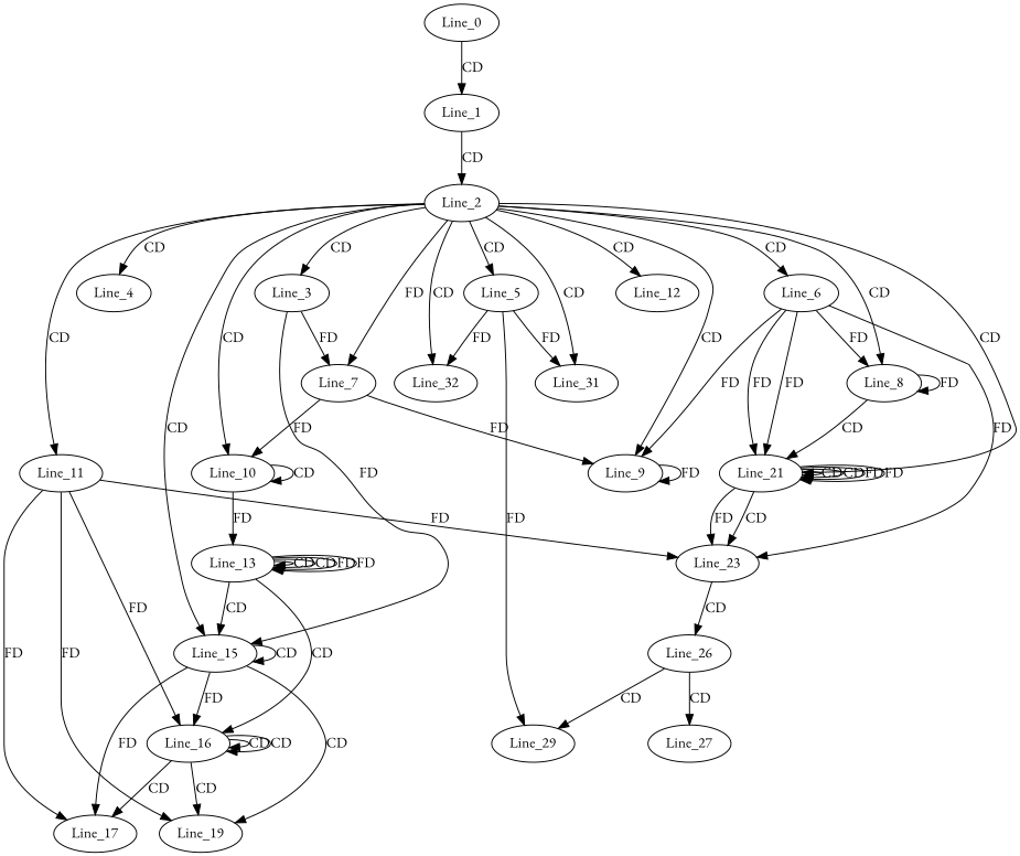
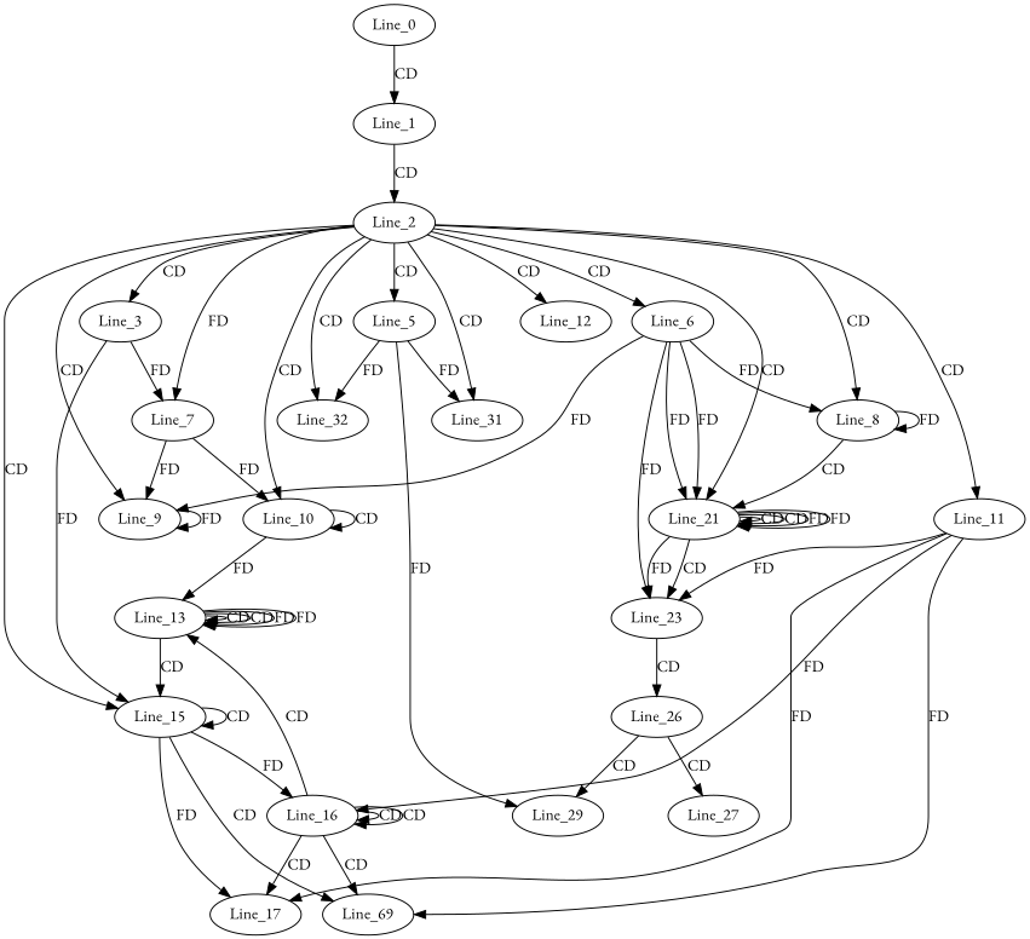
  digraph {
    fontname="EB Garamond"
    node [fontname="EB Garamond"]
    edge [fontname="EB Garamond"]
    Line_0
    Line_1
    Line_2
    Line_3
-   Line_4
    Line_5
    Line_6
    Line_7
    Line_8
    Line_9
    Line_10
    Line_11
    Line_12
    Line_21
    Line_31
    Line_32
    Line_15
    Line_29
    Line_23
    Line_13
    Line_16
    Line_17
-   Line_19
+   Line_19 [label=Line_69]
    Line_26
    Line_27
    Line_0 -> Line_1 [label=CD]
    Line_1 -> Line_2 [label=CD]
    Line_2 -> Line_3 [label=CD]
-   Line_2 -> Line_4 [label=CD]
    Line_2 -> Line_5 [label=CD]
    Line_2 -> Line_6 [label=CD]
    Line_2 -> Line_7 [label=FD]
    Line_2 -> Line_8 [label=CD]
    Line_2 -> Line_9 [label=CD]
    Line_2 -> Line_10 [label=CD]
    Line_2 -> Line_11 [label=CD]
    Line_2 -> Line_12 [label=CD]
    Line_2 -> Line_21 [label=CD]
    Line_2 -> Line_31 [label=CD]
    Line_2 -> Line_32 [label=CD]
    Line_2 -> Line_15 [label=CD]
    Line_3 -> Line_7 [label=FD]
    Line_3 -> Line_15 [label=FD]
    Line_5 -> Line_31 [label=FD]
    Line_5 -> Line_32 [label=FD]
    Line_5 -> Line_29 [label=FD]
    Line_6 -> Line_8 [label=FD]
    Line_6 -> Line_9 [label=FD]
    Line_6 -> Line_21 [label=FD]
    Line_6 -> Line_21 [label=FD]
    Line_6 -> Line_23 [label=FD]
    Line_7 -> Line_9 [label=FD]
    Line_7 -> Line_10 [label=FD]
    Line_8 -> Line_8 [label=FD]
    Line_8 -> Line_21 [label=CD]
    Line_9 -> Line_9 [label=FD]
    Line_10 -> Line_10 [label=CD]
    Line_10 -> Line_13 [label=FD]
    Line_11 -> Line_23 [label=FD]
    Line_11 -> Line_16 [label=FD]
    Line_11 -> Line_17 [label=FD]
    Line_11 -> Line_19 [label=FD]
    Line_21 -> Line_21 [label=CD]
    Line_21 -> Line_21 [label=CD]
    Line_21 -> Line_21 [label=FD]
    Line_21 -> Line_21 [label=FD]
    Line_21 -> Line_23 [label=CD]
    Line_21 -> Line_23 [label=FD]
    Line_15 -> Line_15 [label=CD]
    Line_15 -> Line_16 [label=FD]
    Line_15 -> Line_17 [label=FD]
    Line_15 -> Line_19 [label=CD]
    Line_23 -> Line_26 [label=CD]
    Line_13 -> Line_15 [label=CD]
    Line_13 -> Line_13 [label=CD]
    Line_13 -> Line_13 [label=CD]
    Line_13 -> Line_13 [label=FD]
    Line_13 -> Line_13 [label=FD]
-   Line_13 -> Line_16 [label=CD]
+   Line_16 -> Line_13 [label=CD]
    Line_16 -> Line_16 [label=CD]
    Line_16 -> Line_16 [label=CD]
    Line_16 -> Line_17 [label=CD]
    Line_16 -> Line_19 [label=CD]
    Line_26 -> Line_29 [label=CD]
    Line_26 -> Line_27 [label=CD]
  }
